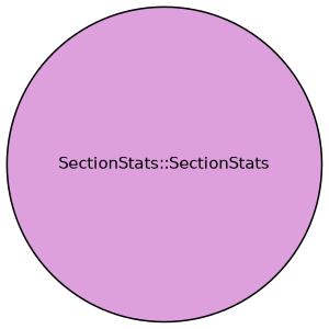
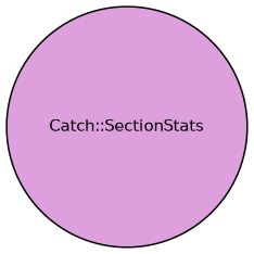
  digraph {
    rankdir=TB
-   n1 [color=black fillcolor=plum fontname=Helvetica fontsize=10 height=0.2 label="SectionStats::SectionStats" shape=circle style=filled width=0.4]
+   n1 [color=black fillcolor=plum fontname=Helvetica fontsize=10 height=0.2 label="Catch::SectionStats" shape=circle style=filled width=0.4]
  }
